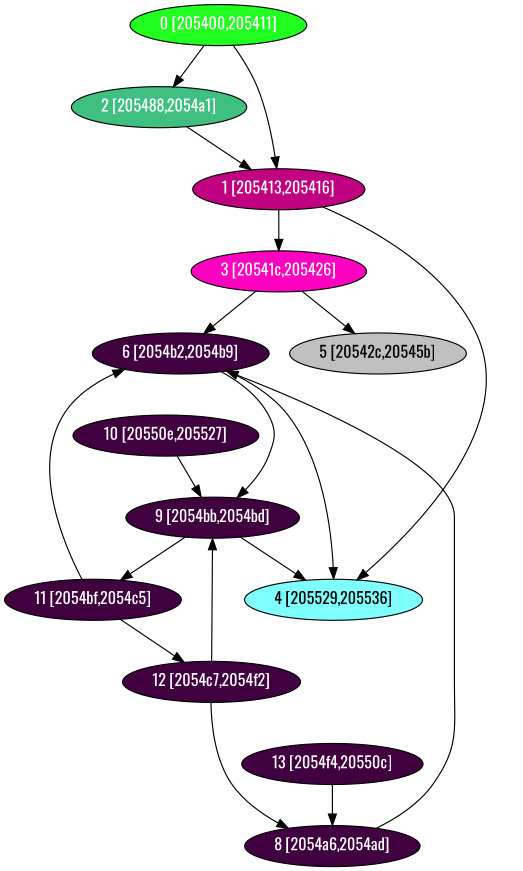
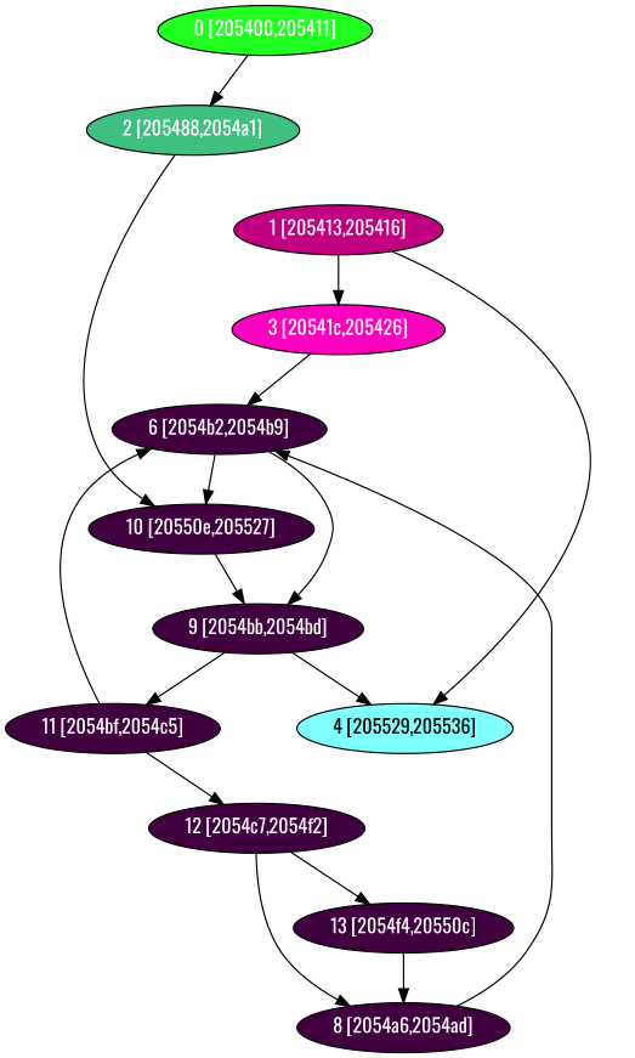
  digraph {
    fontname=Oswald
    node [fillcolor="#400040" fontcolor="#ffffff" fontname=Oswald shape=oval style=filled]
    edge [fontname=Oswald]
    n1 [fillcolor="#20FF20" label="0 [205400,205411]"]
    n2 [fillcolor="#C00080" label="1 [205413,205416]"]
    n3 [fillcolor="#40C080" label="2 [205488,2054a1]"]
    n4 [fillcolor="#FF00C0" label="3 [20541c,205426]"]
    n5 [fillcolor="#80FFFF" fontcolor="#000000" label="4 [205529,205536]"]
-   n6 [fillcolor="#C0C0C0" fontcolor="#000000" label="5 [20542c,20545b]"]
    n7 [label="6 [2054b2,2054b9]"]
    n8 [label="9 [2054bb,2054bd]"]
    n9 [label="10 [20550e,205527]"]
    n10 [label="8 [2054a6,2054ad]"]
    n11 [label="11 [2054bf,2054c5]"]
    n12 [label="12 [2054c7,2054f2]"]
    n13 [label="13 [2054f4,20550c]"]
-   n1 -> n2
    n1 -> n3
    n2 -> n4
    n2 -> n5
-   n3 -> n2
-   n4 -> n6
+   n3 -> n9
    n4 -> n7
    n7 -> n8
-   n7 -> n5
+   n7 -> n9
    n8 -> n5
    n8 -> n11
    n9 -> n8
    n10 -> n7
    n11 -> n7
    n11 -> n12
    n12 -> n10
-   n12 -> n8
+   n12 -> n13
    n13 -> n10
  }
